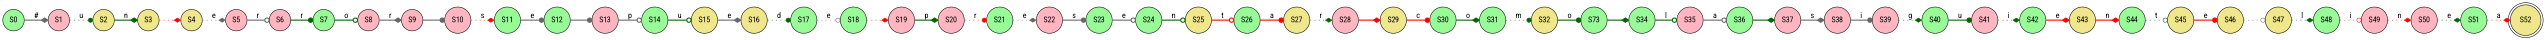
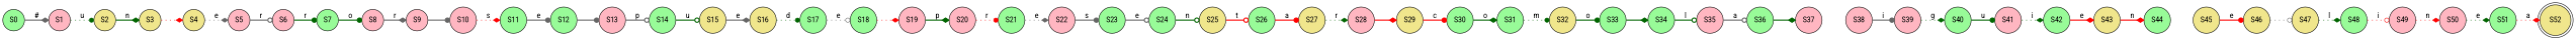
  digraph {
    fontname="Roboto Condensed"
    rankdir=LR
    node [fillcolor=palegreen fontname="Roboto Condensed" shape=circle style=filled]
    edge [arrowhead=diamond color=darkgreen fontname="Roboto Condensed" style=bold]
    S52 [fillcolor=khaki shape=doublecircle]
    S1 [fillcolor=lightpink]
    S0
    S2 [fillcolor=khaki]
    S3 [fillcolor=khaki]
    S4 [fillcolor=khaki]
    S5 [fillcolor=lightpink]
    S6 [fillcolor=lightpink]
    S7
    S8 [fillcolor=lightpink]
    S9 [fillcolor=lightpink]
    S10 [fillcolor=lightpink]
    S11
    S12
    S13 [fillcolor=lightpink]
    S14
    S15 [fillcolor=khaki]
    S16 [fillcolor=khaki]
    S17
    S18
    S19 [fillcolor=lightpink]
    S20 [fillcolor=lightpink]
    S21
    S22 [fillcolor=lightpink]
    S23
    S24
    S25 [fillcolor=khaki]
    S26
    S27 [fillcolor=khaki]
    S28 [fillcolor=lightpink]
    S29 [fillcolor=khaki]
    S30
    S31
    S32 [fillcolor=khaki]
-   S33 [label=S73]
+   S33
    S34
    S35 [fillcolor=lightpink]
    S36
    S37 [fillcolor=lightpink]
    S38 [fillcolor=lightpink]
    S39 [fillcolor=lightpink]
    S40
    S41 [fillcolor=lightpink]
    S42
    S43 [fillcolor=khaki]
    S44
    S45 [fillcolor=khaki]
    S46 [fillcolor=khaki]
    S47 [fillcolor=khaki]
    S48
    S49 [fillcolor=lightpink]
    S50 [fillcolor=lightpink]
    S51
    S1 -> S2 [arrowhead=dot label=u style=dotted]
    S0 -> S1 [color=gray40 label="#"]
    S2 -> S3 [label=n]
    S3 -> S4 [color=red label=" " style=dotted]
    S4 -> S5 [color=gray40 label=e style=dotted]
    S5 -> S6 [arrowhead=odot color=gray40 label=r]
    S6 -> S7 [arrowhead=dot label=r]
-   S7 -> S8 [arrowhead=odot label=o]
+   S7 -> S8 [arrowhead=dot label=o]
    S8 -> S9 [color=gray40 label=r]
    S9 -> S10 [arrowhead=dot color=gray40 label=" "]
    S10 -> S11 [color=red label=s style=dotted]
    S11 -> S12 [arrowhead=dot color=gray40 label=e]
    S12 -> S13 [arrowhead=dot color=gray40 label=" "]
    S13 -> S14 [arrowhead=odot color=gray40 label=p]
    S14 -> S15 [arrowhead=odot label=u]
    S15 -> S16 [color=gray40 label=e]
    S16 -> S17 [arrowhead=dot label=d style=dotted]
    S17 -> S18 [arrowhead=odot color=gray40 label=e style=dotted]
    S18 -> S19 [color=red label=" " style=dotted]
    S19 -> S20 [label=p]
    S20 -> S21 [arrowhead=dot color=red label=r style=dotted]
    S21 -> S22 [color=gray40 label=e style=dotted]
    S22 -> S23 [arrowhead=dot color=gray40 label=s]
    S23 -> S24 [arrowhead=odot color=gray40 label=e]
    S24 -> S25 [arrowhead=odot label=n]
    S25 -> S26 [arrowhead=odot color=red label=t]
    S26 -> S27 [arrowhead=dot color=red label=a]
    S27 -> S28 [label=r style=dotted]
    S28 -> S29 [color=red label=" "]
    S29 -> S30 [arrowhead=dot color=red label=c]
    S30 -> S31 [label=o]
    S31 -> S32 [arrowhead=dot label=m style=dotted]
    S32 -> S33 [arrowhead=dot label=o]
    S33 -> S34 [label=" "]
    S34 -> S35 [arrowhead=odot label=l]
    S35 -> S36 [arrowhead=odot color=gray40 label=a]
    S36 -> S37 [label=" "]
-   S37 -> S38 [color=gray40 label=s]
    S38 -> S39 [arrowhead=dot color=gray40 label=i]
    S39 -> S40 [label=g style=dotted]
    S40 -> S41 [arrowhead=dot label=u]
    S41 -> S42 [label=i style=dotted]
    S42 -> S43 [color=red label=e]
    S43 -> S44 [color=red label=n]
-   S44 -> S45 [arrowhead=odot label=t style=dotted]
    S45 -> S46 [arrowhead=dot color=red label=e]
    S46 -> S47 [arrowhead=odot color=gray40 label=" " style=dotted]
    S47 -> S48 [label=l style=dotted]
    S48 -> S49 [arrowhead=odot color=red label=i style=dotted]
    S49 -> S50 [color=red label=n style=dotted]
    S50 -> S51 [label=e style=dotted]
    S51 -> S52 [color=red label=a style=dotted]
  }
